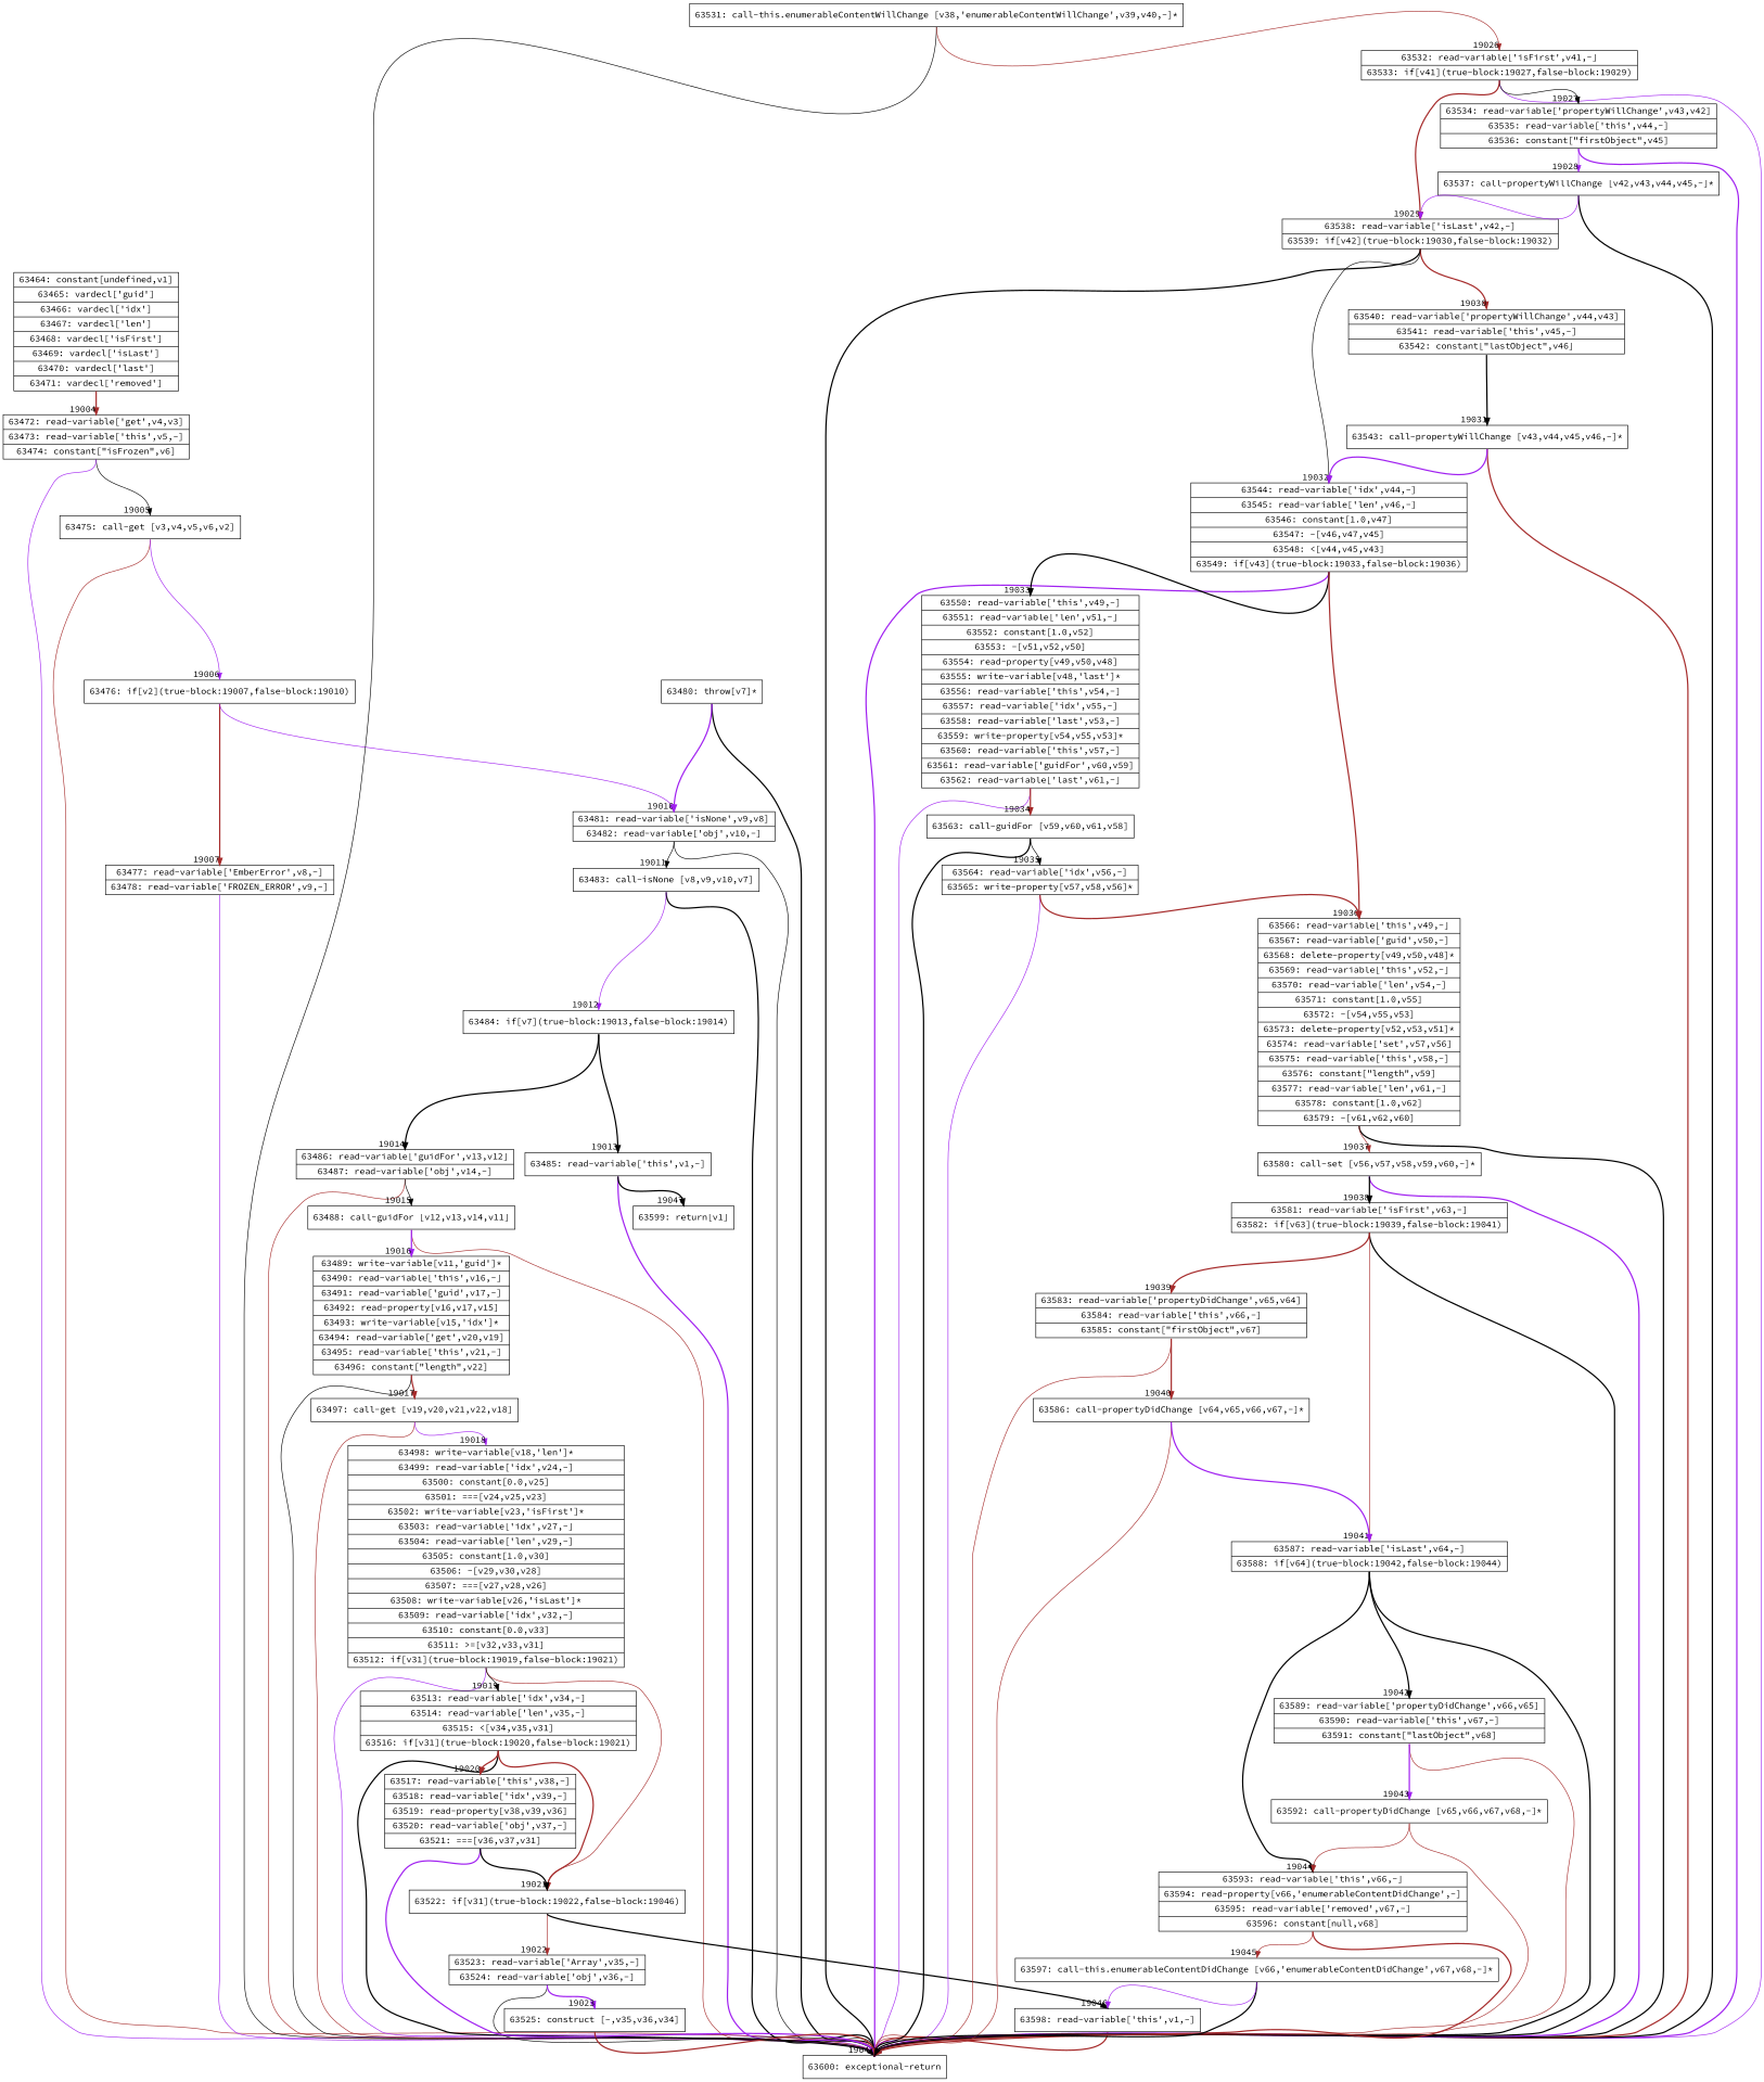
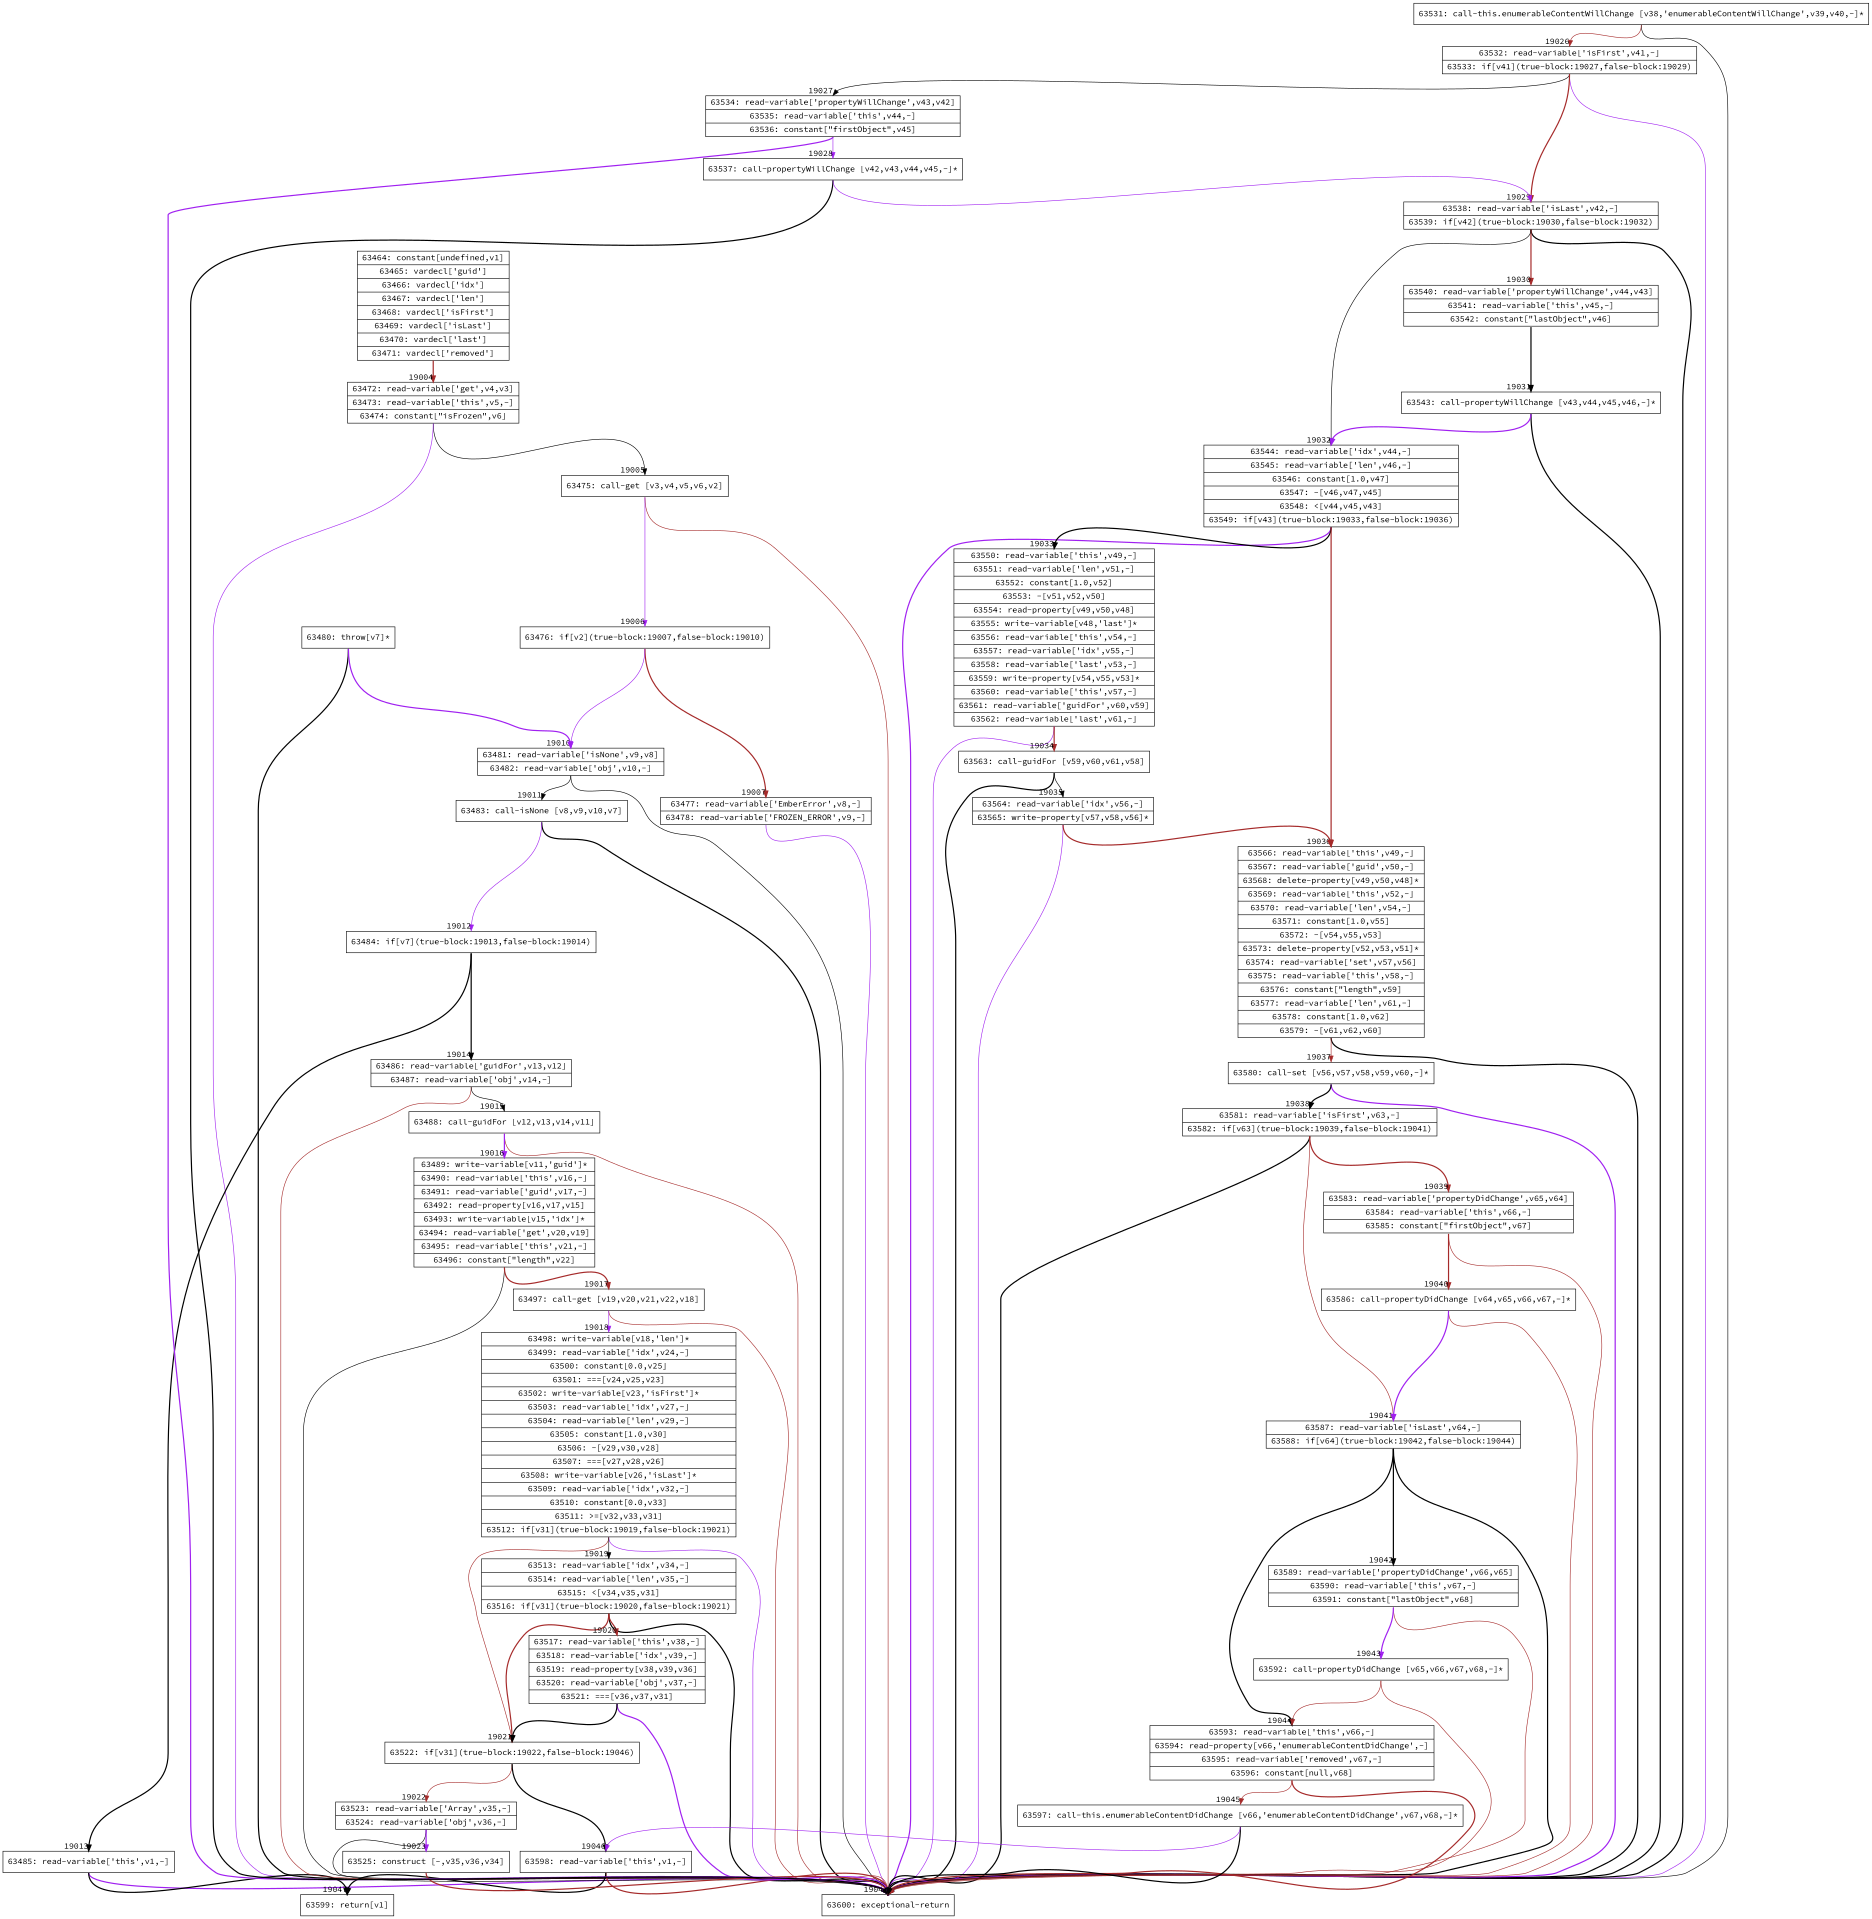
  digraph {
    fontname="Source Code Pro"
    rankdir=TD
    node [fontname="Source Code Pro" shape=record]
    edge [color=black fontname="Source Code Pro" headport=n style=bold tailport=s]
    n1 [label="{63464: constant[undefined,v1]|63465: vardecl['guid']|63466: vardecl['idx']|63467: vardecl['len']|63468: vardecl['isFirst']|63469: vardecl['isLast']|63470: vardecl['last']|63471: vardecl['removed']}"]
    n2 [label="{63472: read-variable['get',v4,v3]|63473: read-variable['this',v5,-]|63474: constant[\"isFrozen\",v6]}"]
    n3 [label="{63475: call-get [v3,v4,v5,v6,v2]}"]
    n4 [label="{63600: exceptional-return}"]
    n5 [label="{63476: if[v2](true-block:19007,false-block:19010)}"]
    n6 [label="{63477: read-variable['EmberError',v8,-]|63478: read-variable['FROZEN_ERROR',v9,-]}"]
    n7 [label="{63481: read-variable['isNone',v9,v8]|63482: read-variable['obj',v10,-]}"]
    n8 [label="{63483: call-isNone [v8,v9,v10,v7]}"]
    n9 [label="{63484: if[v7](true-block:19013,false-block:19014)}"]
    n10 [label="{63480: throw[v7]*}"]
    n11 [label="{63485: read-variable['this',v1,-]}"]
    n12 [label="{63486: read-variable['guidFor',v13,v12]|63487: read-variable['obj',v14,-]}"]
    n13 [label="{63599: return[v1]}"]
    n14 [label="{63488: call-guidFor [v12,v13,v14,v11]}"]
    n15 [label="{63489: write-variable[v11,'guid']*|63490: read-variable['this',v16,-]|63491: read-variable['guid',v17,-]|63492: read-property[v16,v17,v15]|63493: write-variable[v15,'idx']*|63494: read-variable['get',v20,v19]|63495: read-variable['this',v21,-]|63496: constant[\"length\",v22]}"]
    n16 [label="{63497: call-get [v19,v20,v21,v22,v18]}"]
    n17 [label="{63498: write-variable[v18,'len']*|63499: read-variable['idx',v24,-]|63500: constant[0.0,v25]|63501: ===[v24,v25,v23]|63502: write-variable[v23,'isFirst']*|63503: read-variable['idx',v27,-]|63504: read-variable['len',v29,-]|63505: constant[1.0,v30]|63506: -[v29,v30,v28]|63507: ===[v27,v28,v26]|63508: write-variable[v26,'isLast']*|63509: read-variable['idx',v32,-]|63510: constant[0.0,v33]|63511: \>=[v32,v33,v31]|63512: if[v31](true-block:19019,false-block:19021)}"]
    n18 [label="{63522: if[v31](true-block:19022,false-block:19046)}"]
    n19 [label="{63513: read-variable['idx',v34,-]|63514: read-variable['len',v35,-]|63515: \<[v34,v35,v31]|63516: if[v31](true-block:19020,false-block:19021)}"]
    n20 [label="{63523: read-variable['Array',v35,-]|63524: read-variable['obj',v36,-]}"]
    n21 [label="{63598: read-variable['this',v1,-]}"]
    n22 [label="{63517: read-variable['this',v38,-]|63518: read-variable['idx',v39,-]|63519: read-property[v38,v39,v36]|63520: read-variable['obj',v37,-]|63521: ===[v36,v37,v31]}"]
    n23 [label="{63525: construct [-,v35,v36,v34]}"]
    n24 [label="{63531: call-this.enumerableContentWillChange [v38,'enumerableContentWillChange',v39,v40,-]*}"]
    n25 [label="{63532: read-variable['isFirst',v41,-]|63533: if[v41](true-block:19027,false-block:19029)}"]
    n26 [label="{63534: read-variable['propertyWillChange',v43,v42]|63535: read-variable['this',v44,-]|63536: constant[\"firstObject\",v45]}"]
    n27 [label="{63538: read-variable['isLast',v42,-]|63539: if[v42](true-block:19030,false-block:19032)}"]
    n28 [label="{63537: call-propertyWillChange [v42,v43,v44,v45,-]*}"]
    n29 [label="{63540: read-variable['propertyWillChange',v44,v43]|63541: read-variable['this',v45,-]|63542: constant[\"lastObject\",v46]}"]
    n30 [label="{63544: read-variable['idx',v44,-]|63545: read-variable['len',v46,-]|63546: constant[1.0,v47]|63547: -[v46,v47,v45]|63548: \<[v44,v45,v43]|63549: if[v43](true-block:19033,false-block:19036)}"]
    n31 [label="{63543: call-propertyWillChange [v43,v44,v45,v46,-]*}"]
    n32 [label="{63550: read-variable['this',v49,-]|63551: read-variable['len',v51,-]|63552: constant[1.0,v52]|63553: -[v51,v52,v50]|63554: read-property[v49,v50,v48]|63555: write-variable[v48,'last']*|63556: read-variable['this',v54,-]|63557: read-variable['idx',v55,-]|63558: read-variable['last',v53,-]|63559: write-property[v54,v55,v53]*|63560: read-variable['this',v57,-]|63561: read-variable['guidFor',v60,v59]|63562: read-variable['last',v61,-]}"]
    n33 [label="{63566: read-variable['this',v49,-]|63567: read-variable['guid',v50,-]|63568: delete-property[v49,v50,v48]*|63569: read-variable['this',v52,-]|63570: read-variable['len',v54,-]|63571: constant[1.0,v55]|63572: -[v54,v55,v53]|63573: delete-property[v52,v53,v51]*|63574: read-variable['set',v57,v56]|63575: read-variable['this',v58,-]|63576: constant[\"length\",v59]|63577: read-variable['len',v61,-]|63578: constant[1.0,v62]|63579: -[v61,v62,v60]}"]
    n34 [label="{63563: call-guidFor [v59,v60,v61,v58]}"]
    n35 [label="{63580: call-set [v56,v57,v58,v59,v60,-]*}"]
    n36 [label="{63564: read-variable['idx',v56,-]|63565: write-property[v57,v58,v56]*}"]
    n37 [label="{63581: read-variable['isFirst',v63,-]|63582: if[v63](true-block:19039,false-block:19041)}"]
    n38 [label="{63583: read-variable['propertyDidChange',v65,v64]|63584: read-variable['this',v66,-]|63585: constant[\"firstObject\",v67]}"]
    n39 [label="{63587: read-variable['isLast',v64,-]|63588: if[v64](true-block:19042,false-block:19044)}"]
    n40 [label="{63586: call-propertyDidChange [v64,v65,v66,v67,-]*}"]
    n41 [label="{63589: read-variable['propertyDidChange',v66,v65]|63590: read-variable['this',v67,-]|63591: constant[\"lastObject\",v68]}"]
    n42 [label="{63593: read-variable['this',v66,-]|63594: read-property[v66,'enumerableContentDidChange',-]|63595: read-variable['removed',v67,-]|63596: constant[null,v68]}"]
    n43 [label="{63592: call-propertyDidChange [v65,v66,v67,v68,-]*}"]
    n44 [label="{63597: call-this.enumerableContentDidChange [v66,'enumerableContentDidChange',v67,v68,-]*}"]
    n1 -> n2 [color=brown headlabel="      19004"]
    n2 -> n3 [headlabel="      19005" style=solid]
    n2 -> n4 [color=purple headlabel="      19048" style=solid]
    n3 -> n4 [color=brown style=solid]
    n3 -> n5 [color=purple headlabel="      19006" style=solid]
    n5 -> n6 [color=brown headlabel="      19007"]
    n5 -> n7 [color=purple headlabel="      19010" style=solid]
    n6 -> n4 [color=purple style=solid]
    n7 -> n4 [style=solid]
    n7 -> n8 [headlabel="      19011" style=solid]
    n8 -> n4
    n8 -> n9 [color=purple headlabel="      19012" style=solid]
    n9 -> n11 [headlabel="      19013"]
    n9 -> n12 [headlabel="      19014"]
    n10 -> n4
    n10 -> n7 [color=purple]
    n11 -> n4 [color=purple]
    n11 -> n13 [headlabel="      19047"]
    n12 -> n4 [color=brown style=solid]
    n12 -> n14 [headlabel="      19015" style=solid]
    n14 -> n4 [color=brown style=solid]
    n14 -> n15 [color=purple headlabel="      19016"]
    n15 -> n4 [style=solid]
    n15 -> n16 [color=brown headlabel="      19017"]
    n16 -> n4 [color=brown style=solid]
    n16 -> n17 [color=purple headlabel="      19018" style=solid]
    n17 -> n4 [color=purple style=solid]
    n17 -> n18 [color=brown headlabel="      19021" style=solid]
    n17 -> n19 [headlabel="      19019" style=solid]
    n18 -> n20 [color=brown headlabel="      19022" style=solid]
    n18 -> n21 [headlabel="      19046"]
    n19 -> n4
    n19 -> n18 [color=brown]
    n19 -> n22 [color=brown headlabel="      19020"]
    n20 -> n4 [style=solid]
    n20 -> n23 [color=purple headlabel="      19023"]
    n21 -> n4 [color=brown]
+   n21 -> n13
    n22 -> n4 [color=purple]
    n22 -> n18
    n23 -> n4 [color=brown]
    n24 -> n4 [style=solid]
    n24 -> n25 [color=brown headlabel="      19026" style=solid]
    n25 -> n4 [color=purple style=solid]
    n25 -> n26 [headlabel="      19027" style=solid]
    n25 -> n27 [color=brown headlabel="      19029"]
    n26 -> n4 [color=purple]
    n26 -> n28 [color=purple headlabel="      19028" style=solid]
    n27 -> n4
    n27 -> n29 [color=brown headlabel="      19030"]
    n27 -> n30 [headlabel="      19032" style=solid]
    n28 -> n4
    n28 -> n27 [color=purple style=solid]
    n29 -> n31 [headlabel="      19031"]
    n30 -> n4 [color=purple]
    n30 -> n32 [headlabel="      19033"]
    n30 -> n33 [color=brown headlabel="      19036"]
-   n31 -> n4 [color=brown]
+   n31 -> n4
    n31 -> n30 [color=purple]
    n32 -> n4 [color=purple style=solid]
    n32 -> n34 [color=brown headlabel="      19034"]
    n33 -> n4
    n33 -> n35 [color=brown headlabel="      19037" style=solid]
    n34 -> n4
    n34 -> n36 [headlabel="      19035" style=solid]
    n35 -> n4 [color=purple]
    n35 -> n37 [headlabel="      19038"]
    n36 -> n4 [color=purple style=solid]
    n36 -> n33 [color=brown]
    n37 -> n4
    n37 -> n38 [color=brown headlabel="      19039"]
    n37 -> n39 [color=brown headlabel="      19041" style=solid]
    n38 -> n4 [color=brown style=solid]
    n38 -> n40 [color=brown headlabel="      19040"]
    n39 -> n4
    n39 -> n41 [headlabel="      19042"]
    n39 -> n42 [headlabel="      19044"]
    n40 -> n4 [color=brown style=solid]
    n40 -> n39 [color=purple]
    n41 -> n4 [color=brown style=solid]
    n41 -> n43 [color=purple headlabel="      19043"]
    n42 -> n4 [color=brown]
    n42 -> n44 [color=brown headlabel="      19045" style=solid]
    n43 -> n4 [color=brown style=solid]
    n43 -> n42 [color=brown style=solid]
    n44 -> n4
    n44 -> n21 [color=purple style=solid]
  }
